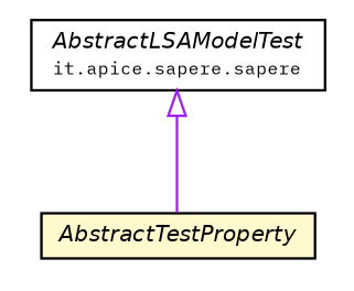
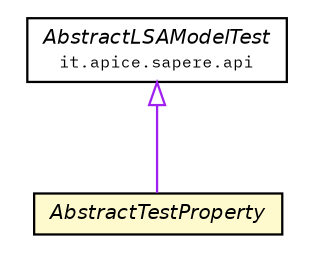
  digraph {
    fontname="IBM Plex Mono"
    node [fontcolor=black fontname="IBM Plex Mono" fontsize=9.0 shape=plaintext]
-   n1 [label=<<table border="0" cellborder="1" cellspacing="0" cellpadding="2" port="p" href="../AbstractLSAModelTest.html"> 		<tr><td><table border="0" cellspacing="0" cellpadding="1"> 			<tr><td><font face="Helvetica-Oblique"> AbstractLSAModelTest </font></td></tr> 			<tr><td><font point-size="7.0"> it.apice.sapere.sapere </font></td></tr> 		</table></td></tr> 		</table>>]
+   n1 [label=<<table border="0" cellborder="1" cellspacing="0" cellpadding="2" port="p" href="../AbstractLSAModelTest.html"> 		<tr><td><table border="0" cellspacing="0" cellpadding="1"> 			<tr><td><font face="Helvetica-Oblique"> AbstractLSAModelTest </font></td></tr> 			<tr><td><font point-size="7.0"> it.apice.sapere.api </font></td></tr> 		</table></td></tr> 		</table>>]
    n2 [label=<<table border="0" cellborder="1" cellspacing="0" cellpadding="2" port="p" bgcolor="lemonChiffon" href="./AbstractTestProperty.html"> 		<tr><td><table border="0" cellspacing="0" cellpadding="1"> 			<tr><td><font face="Helvetica-Oblique"> AbstractTestProperty </font></td></tr> 		</table></td></tr> 		</table>>]
    n1 -> n2 [arrowtail=empty dir=back fontname="IBM Plex Mono" fontsize=10 headport=p labelfontname=Helvetica labelfontsize=10 tailport=p color=purple style=solid]
  }
